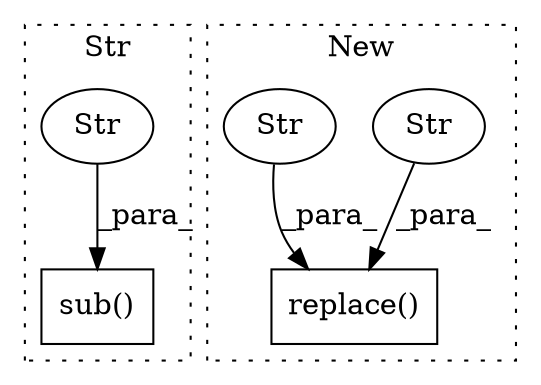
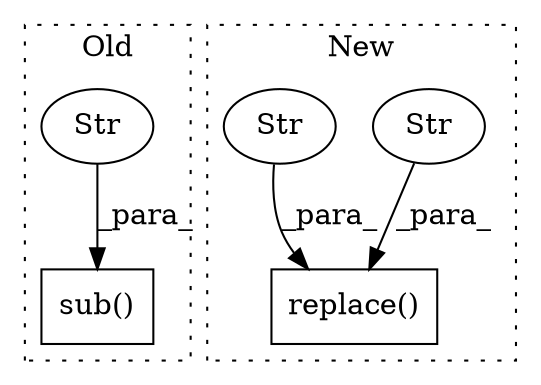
  digraph {
    node [a=66 l=2 shape=ellipse]
    n1 [a=75 l="7,1" label="sub()" s="4939,4972" shape=box]
    n2 [label=Str s=4967]
    n3 [a=75 l="32,1" label="replace()" s="4680,4723" shape=box]
    n4 [l=7 label=Str s=4712]
    n5 [label=Str s=4721]
    subgraph cluster_1 {
-     label=Str
+     label=Old
      style=dotted
      n1
      n2
    }
    subgraph cluster_2 {
      label=New
      style=dotted
      n3
      n4
      n5
    }
    n2 -> n1 [label=_para_]
    n4 -> n3 [label=_para_]
    n5 -> n3 [label=_para_]
  }
